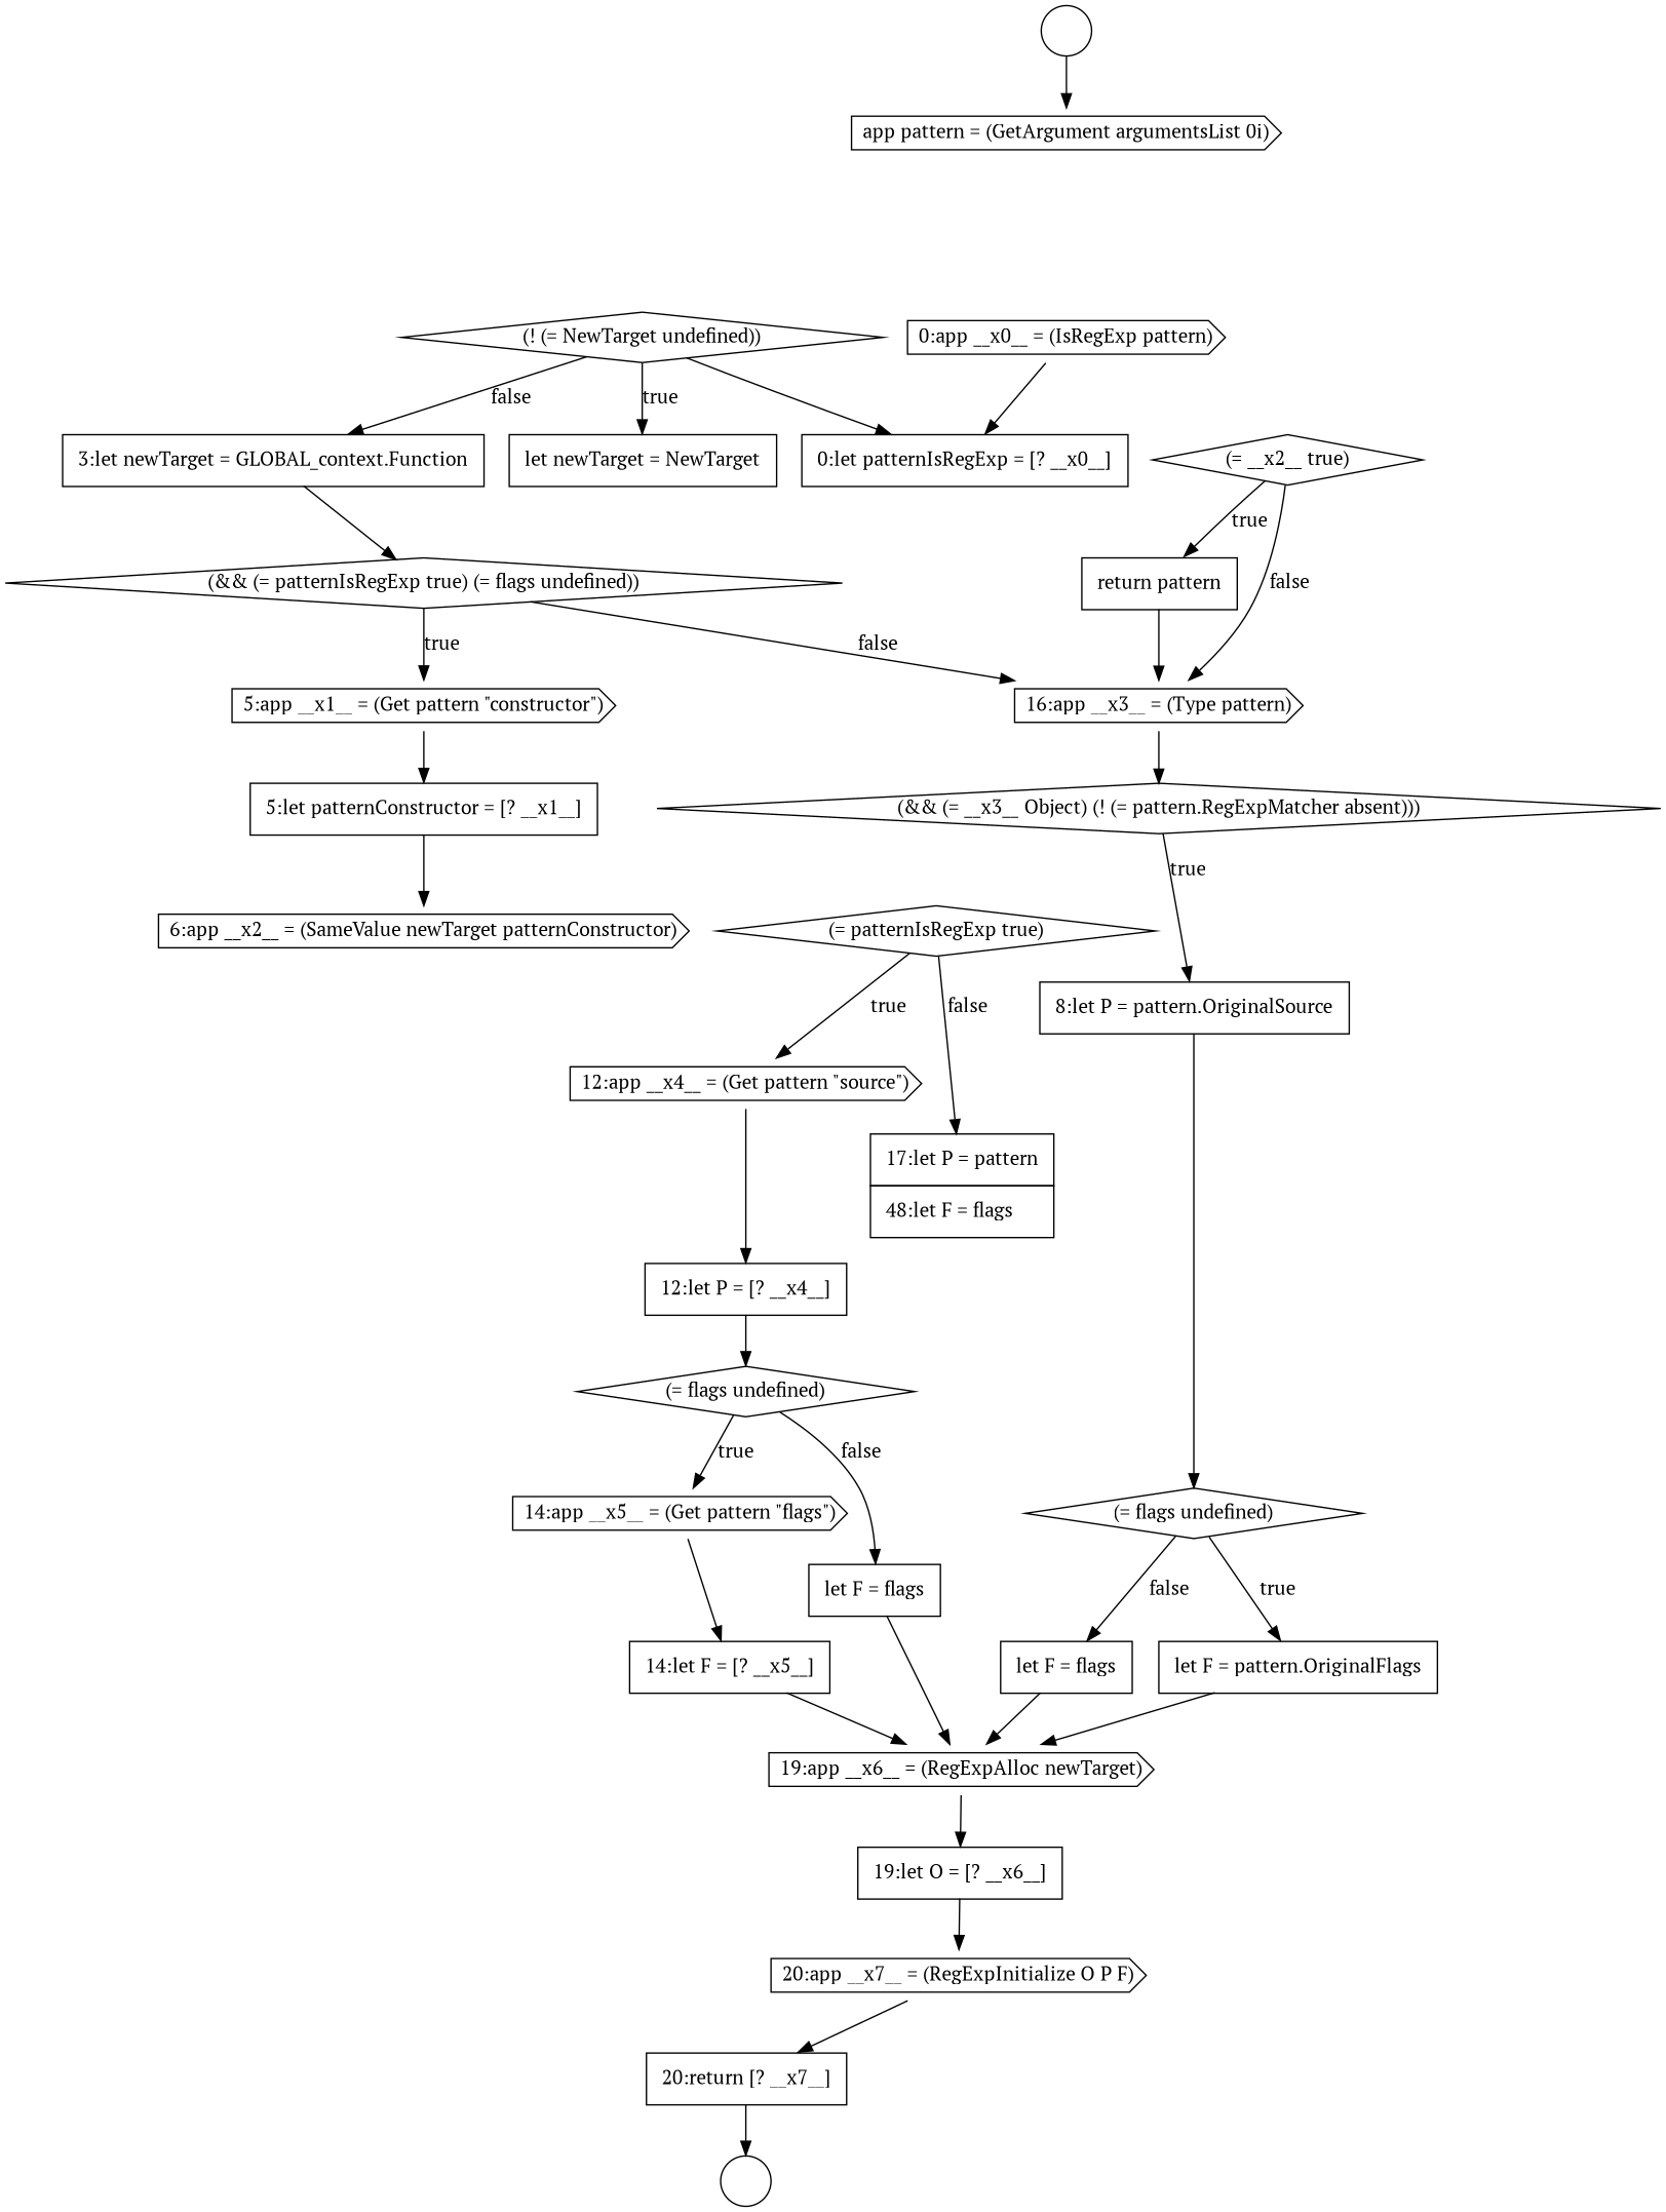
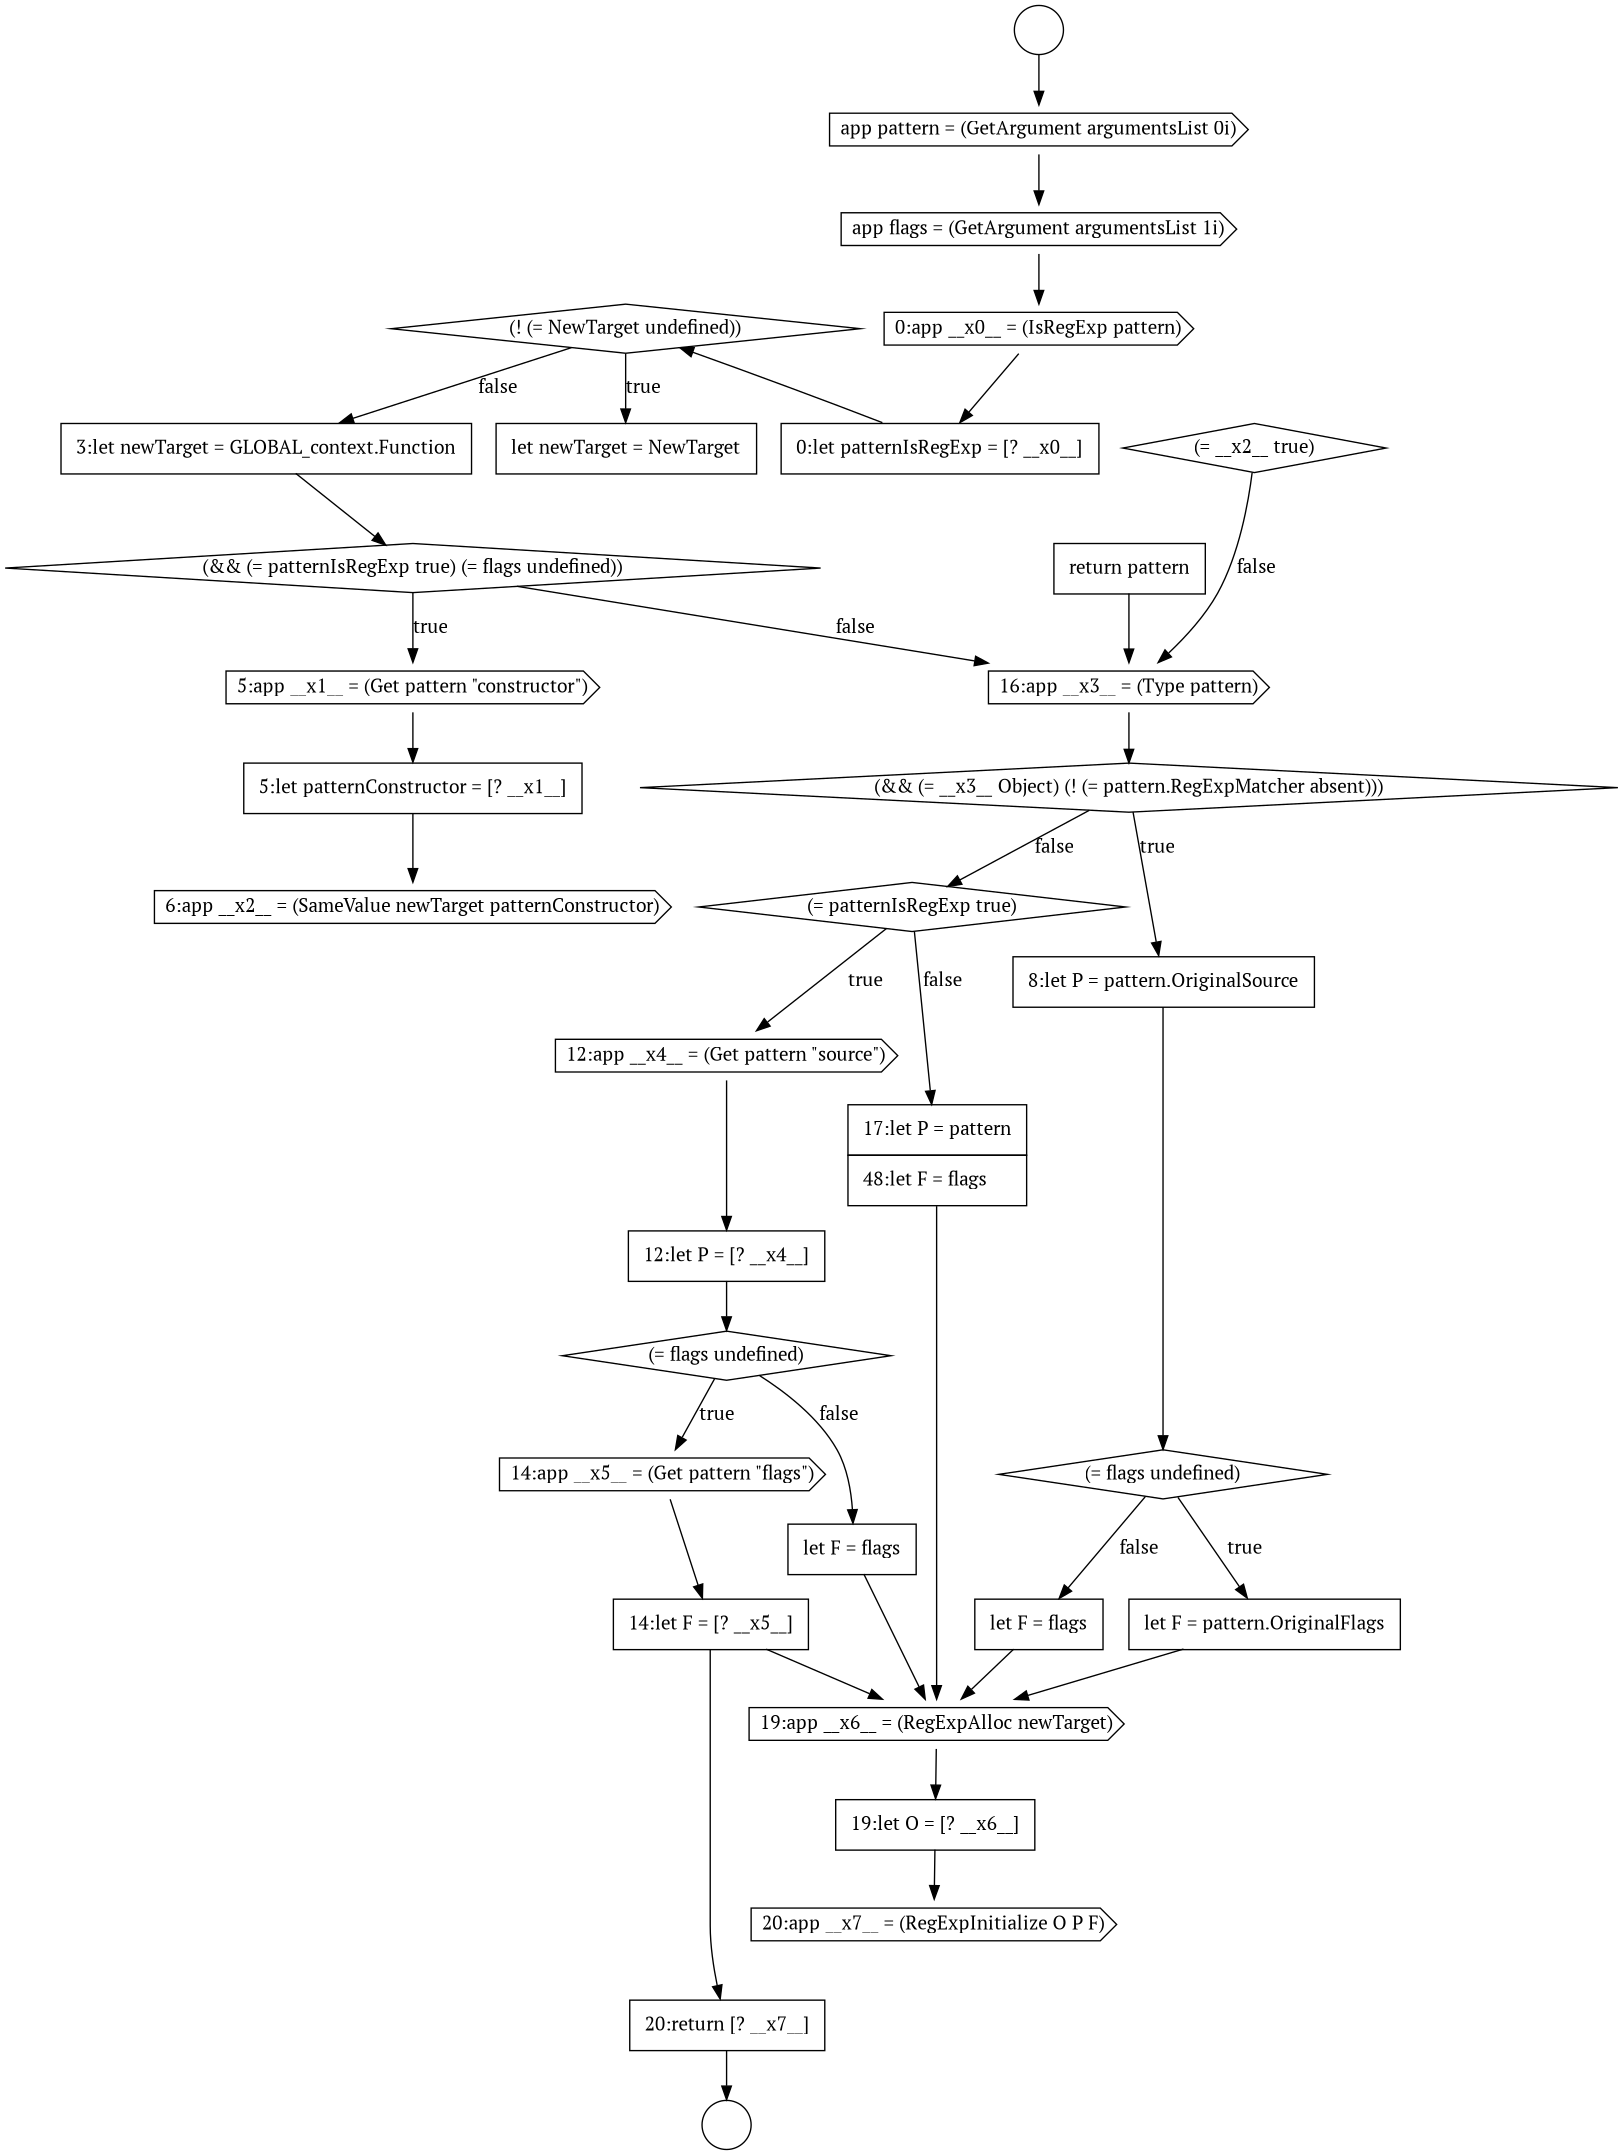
  digraph {
    fontname="PT Serif"
    node [color=black fillcolor=white fontname="PT Serif" shape=none style=filled]
    edge [color=black fontname="PT Serif"]
    n1 [label=<<font color="black">     <table border="0" cellborder="1" cellspacing="0" cellpadding="10">       <tr><td align="left">14:let F = [? __x5__]</td></tr>     </table>   </font>> margin=0]
    n2 [label=<<font color="black">19:app __x6__ = (RegExpAlloc newTarget)</font>> shape=cds]
    n3 [label=<<font color="black">     <table border="0" cellborder="1" cellspacing="0" cellpadding="10">       <tr><td align="left">19:let O = [? __x6__]</td></tr>     </table>   </font>> margin=0]
    n4 [label=<<font color="black">     <table border="0" cellborder="1" cellspacing="0" cellpadding="10">       <tr><td align="left">let F = pattern.OriginalFlags</td></tr>     </table>   </font>> margin=0]
    n5 [label=<<font color="black">20:app __x7__ = (RegExpInitialize O P F)</font>> shape=cds]
    n6 [label=<<font color="black">12:app __x4__ = (Get pattern &quot;source&quot;)</font>> shape=cds]
    n7 [label=<<font color="black">     <table border="0" cellborder="1" cellspacing="0" cellpadding="10">       <tr><td align="left">12:let P = [? __x4__]</td></tr>     </table>   </font>> margin=0]
    n8 [label=<<font color="black">(= flags undefined)</font>> shape=diamond]
    n9 [label=<<font color="black">(&amp;&amp; (= patternIsRegExp true) (= flags undefined))</font>> shape=diamond]
    n10 [label=<<font color="black">16:app __x3__ = (Type pattern)</font>> shape=cds]
    n11 [label=<<font color="black">5:app __x1__ = (Get pattern &quot;constructor&quot;)</font>> shape=cds]
    n12 [label=<<font color="black">(&amp;&amp; (= __x3__ Object) (! (= pattern.RegExpMatcher absent)))</font>> shape=diamond]
    n13 [label=<<font color="black">     <table border="0" cellborder="1" cellspacing="0" cellpadding="10">       <tr><td align="left">5:let patternConstructor = [? __x1__]</td></tr>     </table>   </font>> margin=0]
    n14 [label=<<font color="black">     <table border="0" cellborder="1" cellspacing="0" cellpadding="10">       <tr><td align="left">8:let P = pattern.OriginalSource</td></tr>     </table>   </font>> margin=0]
    n15 [label=<<font color="black">(= flags undefined)</font>> shape=diamond]
    n16 [label=<<font color="black">     <table border="0" cellborder="1" cellspacing="0" cellpadding="10">       <tr><td align="left">let F = flags</td></tr>     </table>   </font>> margin=0]
    n17 [label=<<font color="black">     <table border="0" cellborder="1" cellspacing="0" cellpadding="10">       <tr><td align="left">20:return [? __x7__]</td></tr>     </table>   </font>> margin=0]
    n18 [label=" " shape=circle]
    n19 [label=<<font color="black">(! (= NewTarget undefined))</font>> shape=diamond]
    n20 [label=<<font color="black">     <table border="0" cellborder="1" cellspacing="0" cellpadding="10">       <tr><td align="left">let newTarget = NewTarget</td></tr>     </table>   </font>> margin=0]
    n21 [label=<<font color="black">     <table border="0" cellborder="1" cellspacing="0" cellpadding="10">       <tr><td align="left">3:let newTarget = GLOBAL_context.Function</td></tr>     </table>   </font>> margin=0]
    n22 [label=<<font color="black">6:app __x2__ = (SameValue newTarget patternConstructor)</font>> shape=cds]
    n23 [label=<<font color="black">(= patternIsRegExp true)</font>> shape=diamond]
    n24 [label=<<font color="black">     <table border="0" cellborder="1" cellspacing="0" cellpadding="10">       <tr><td align="left">17:let P = pattern</td></tr>       <tr><td align="left">48:let F = flags</td></tr>     </table>   </font>> margin=0]
    n25 [label=" " shape=circle]
    n26 [label=<<font color="black">app pattern = (GetArgument argumentsList 0i)</font>> shape=cds]
+   n27 [label=<<font color="black">app flags = (GetArgument argumentsList 1i)</font>> shape=cds]
    n28 [label=<<font color="black">     <table border="0" cellborder="1" cellspacing="0" cellpadding="10">       <tr><td align="left">0:let patternIsRegExp = [? __x0__]</td></tr>     </table>   </font>> margin=0]
    n29 [label=<<font color="black">(= __x2__ true)</font>> shape=diamond]
    n30 [label=<<font color="black">     <table border="0" cellborder="1" cellspacing="0" cellpadding="10">       <tr><td align="left">return pattern</td></tr>     </table>   </font>> margin=0]
    n31 [label=<<font color="black">     <table border="0" cellborder="1" cellspacing="0" cellpadding="10">       <tr><td align="left">let F = flags</td></tr>     </table>   </font>> margin=0]
    n32 [label=<<font color="black">0:app __x0__ = (IsRegExp pattern)</font>> shape=cds]
    n33 [label=<<font color="black">14:app __x5__ = (Get pattern &quot;flags&quot;)</font>> shape=cds]
    n1 -> n2
    n2 -> n3
    n3 -> n5
    n4 -> n2
-   n5 -> n17
+   n1 -> n17
    n6 -> n7
    n7 -> n8
    n8 -> n31 [label=<<font color="black">false</font>>]
    n8 -> n33 [label=<<font color="black">true</font>>]
    n9 -> n10 [label=<<font color="black">false</font>>]
    n9 -> n11 [label=<<font color="black">true</font>>]
    n10 -> n12
    n11 -> n13
    n12 -> n14 [label=<<font color="black">true</font>>]
+   n12 -> n23 [label=<<font color="black">false</font>>]
    n13 -> n22
    n14 -> n15
    n15 -> n4 [label=<<font color="black">true</font>>]
    n15 -> n16 [label=<<font color="black">false</font>>]
    n16 -> n2
    n17 -> n18
    n19 -> n20 [label=<<font color="black">true</font>>]
    n19 -> n21 [label=<<font color="black">false</font>>]
    n21 -> n9
    n23 -> n6 [label=<<font color="black">true</font>>]
    n23 -> n24 [label=<<font color="black">false</font>>]
+   n24 -> n2
    n25 -> n26
-   n19 -> n28
+   n26 -> n27
+   n27 -> n32
+   n28 -> n19
    n29 -> n10 [label=<<font color="black">false</font>>]
-   n29 -> n30 [label=<<font color="black">true</font>>]
    n30 -> n10
    n31 -> n2
    n32 -> n28
    n33 -> n1
  }
